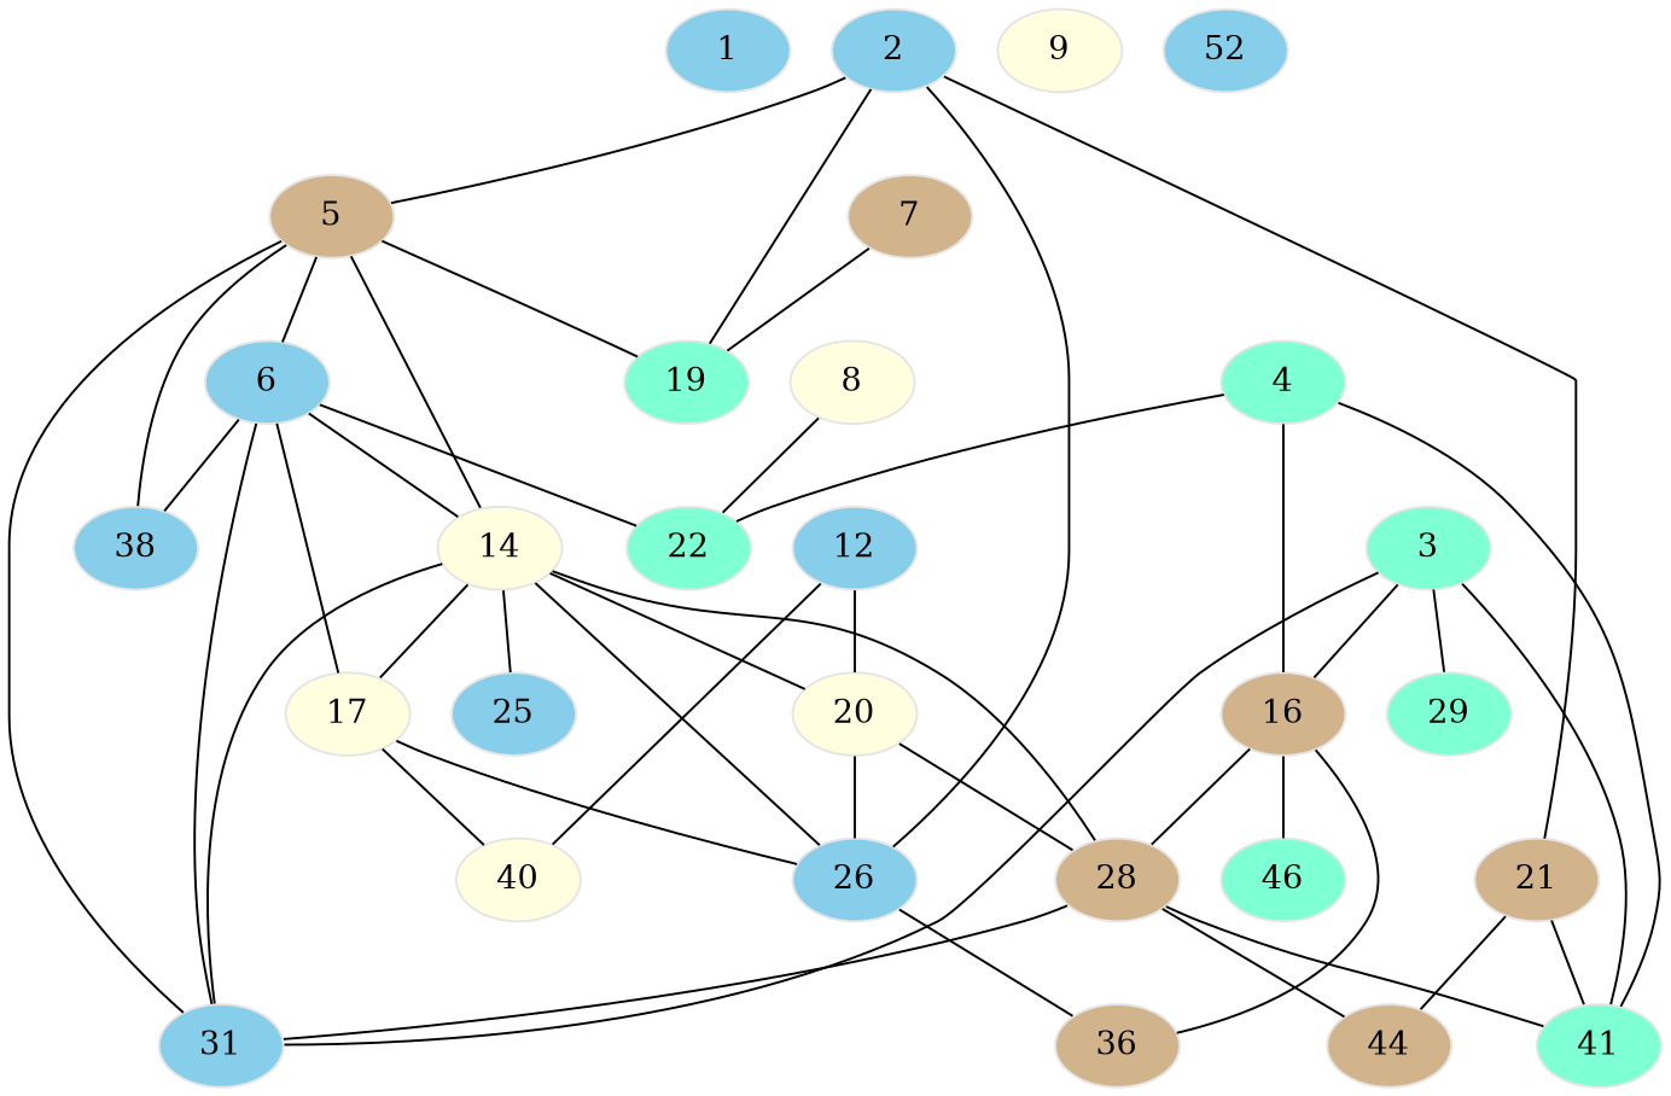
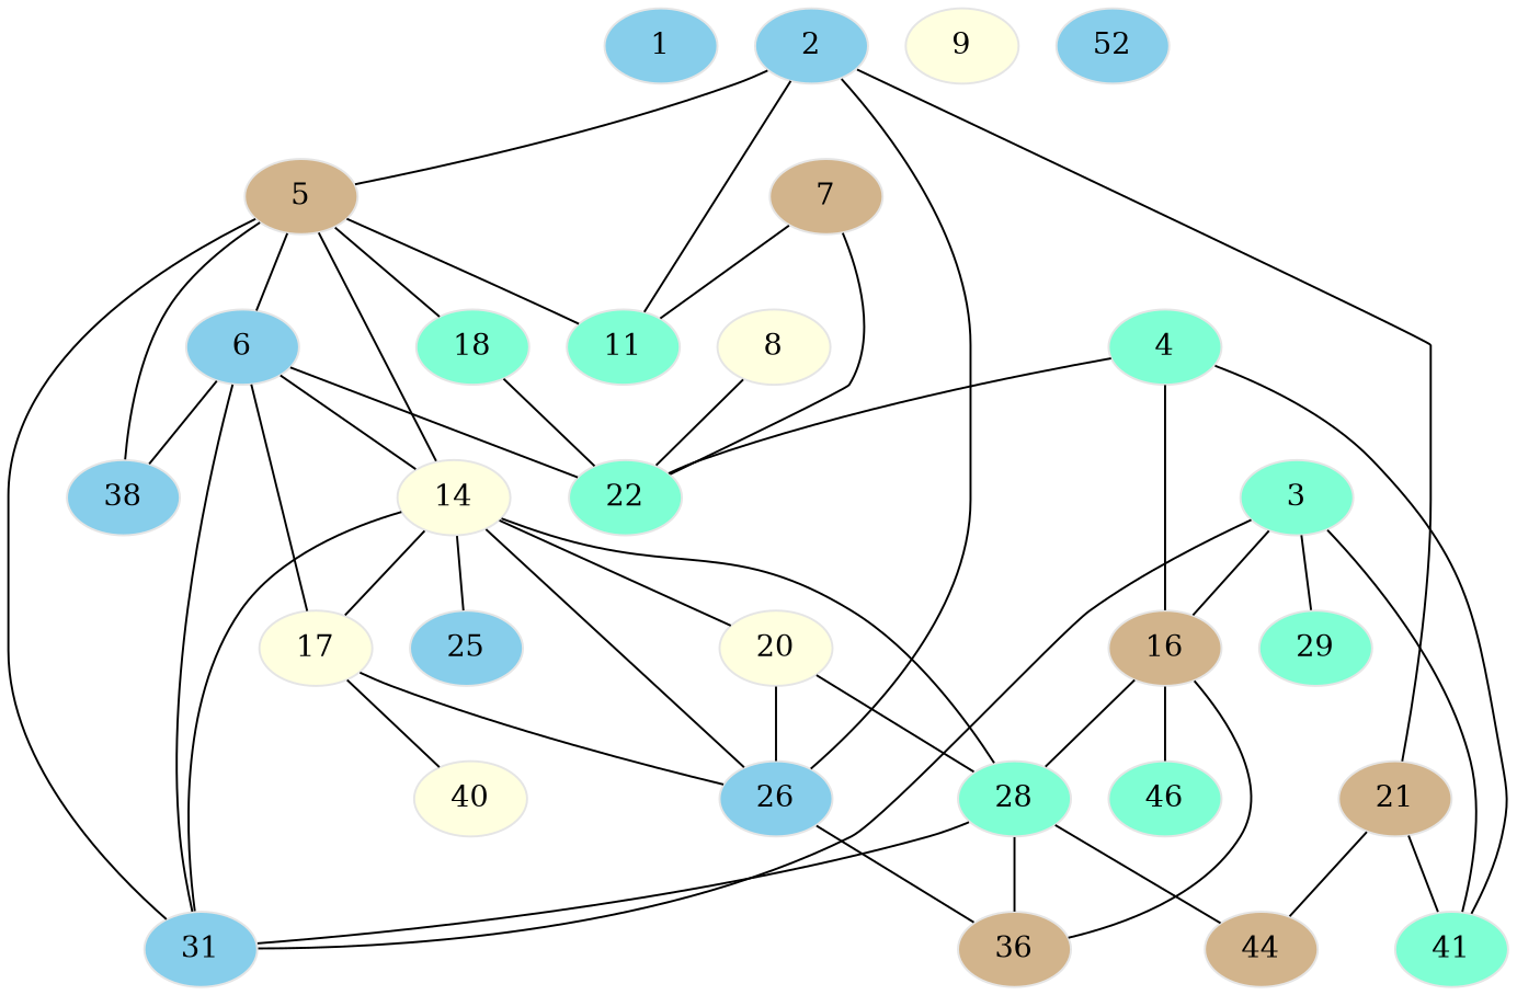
  graph {
    node [color=gray90 fillcolor=skyblue style=filled]
    1 [super="+13"]
    2 [super="+37"]
    5 [fillcolor=tan super="+39"]
-   11 [fillcolor=aquamarine super="+51" label=19]
+   11 [fillcolor=aquamarine super="+51"]
    21 [fillcolor=tan super="+24"]
    26 [super="+33"]
    31 [super="+35"]
    6 [super="+32"]
    14 [fillcolor=lightyellow super="+15"]
+   18 [fillcolor=aquamarine super="+30"]
    38 [super="+42"]
    41 [fillcolor=aquamarine super="+43"]
    44 [fillcolor=tan]
    36 [fillcolor=tan super="+48"]
    3 [fillcolor=aquamarine super="+10"]
    16 [fillcolor=tan super="+45"]
    29 [fillcolor=aquamarine super="+49"]
-   28 [fillcolor=tan super="+34"]
+   28 [fillcolor=aquamarine super="+34"]
    46 [fillcolor=aquamarine]
    4 [fillcolor=aquamarine]
    22 [fillcolor=aquamarine super="+23"]
    17 [fillcolor=lightyellow super="+19"]
    20 [fillcolor=lightyellow super="+47"]
    25
    40 [fillcolor=lightyellow]
    7 [fillcolor=tan]
    8 [fillcolor=lightyellow]
    9 [fillcolor=lightyellow]
-   12 [super="+50"]
    52
    2 -- 5
    2 -- 11
    2 -- 21
    2 -- 26
    5 -- 11
    5 -- 31
    5 -- 6
    5 -- 14
+   5 -- 18
    5 -- 38 [weight=2]
    21 -- 41
    21 -- 44
    26 -- 36
    6 -- 31
    6 -- 14
    6 -- 38
    6 -- 22
    6 -- 17
    14 -- 26
    14 -- 31
    14 -- 28
    14 -- 17
    14 -- 20
    14 -- 25
+   18 -- 22
    3 -- 31
    3 -- 41
    3 -- 16
    3 -- 29
    16 -- 36
    16 -- 28
    16 -- 46
    28 -- 31
    28 -- 44
-   28 -- 41
+   28 -- 36
    4 -- 41
    4 -- 16
    4 -- 22
    17 -- 26
    17 -- 40
    20 -- 26
    20 -- 28
    7 -- 11
+   7 -- 22
    8 -- 22
-   12 -- 20
-   12 -- 40
  }
